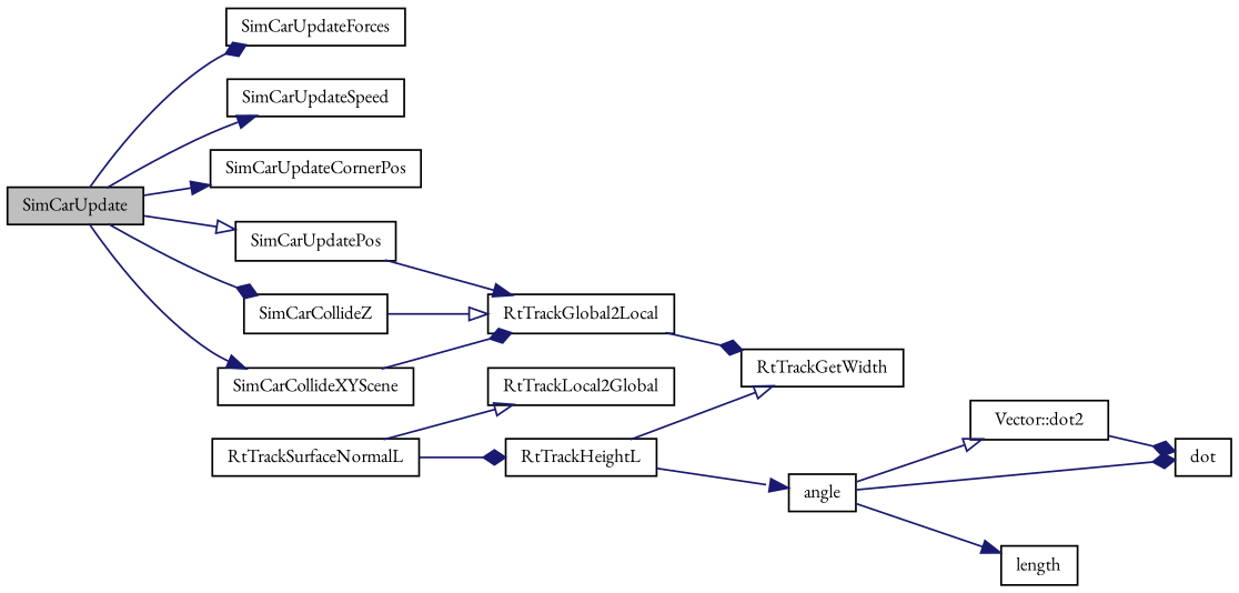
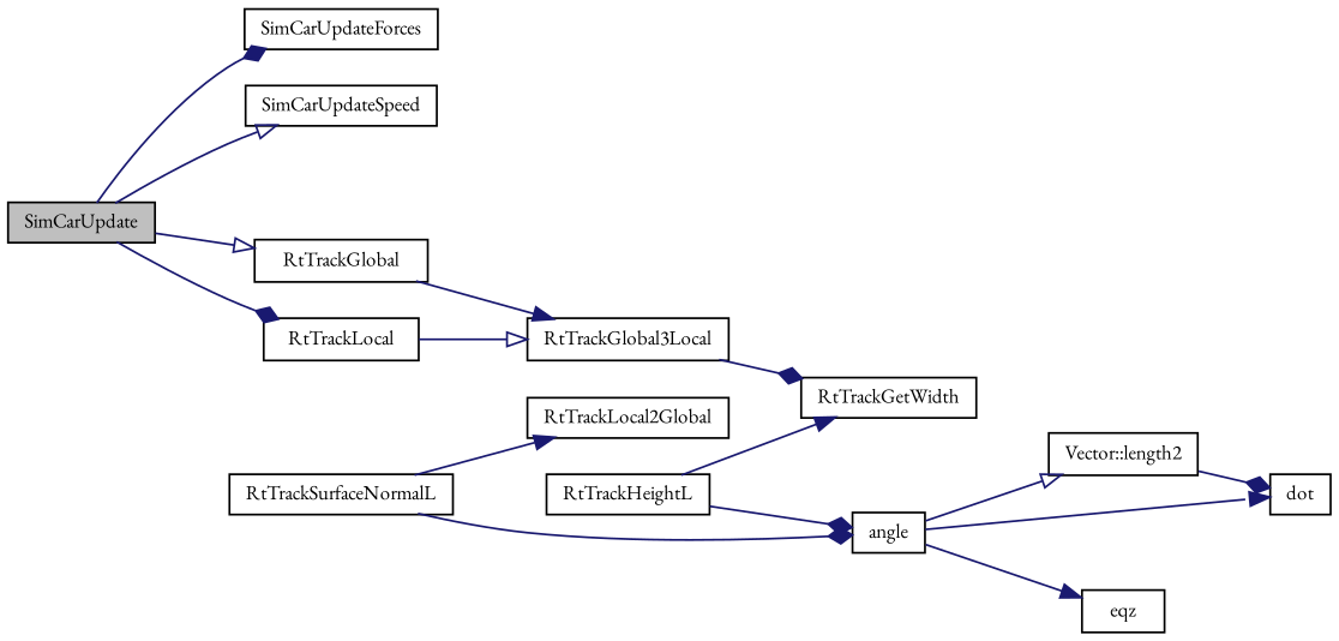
  digraph {
    fontname="EB Garamond"
    rankdir=LR
    node [color=black fillcolor=white fontname="EB Garamond" fontsize=10 shape=record style=filled]
    edge [arrowhead=diamond color=midnightblue fontname="EB Garamond" fontsize=10 labelfontname=Helvetica labelfontsize=10 style=solid]
    n1 [fillcolor=grey75 fontcolor=black height=0.2 label=SimCarUpdate width=0.4]
    n2 [height=0.2 label=SimCarUpdateForces width=0.4]
    n3 [height=0.2 label=SimCarUpdateSpeed width=0.4]
-   n4 [height=0.2 label=SimCarUpdateCornerPos width=0.4]
-   n5 [height=0.2 label=SimCarUpdatePos width=0.4]
-   n6 [height=0.2 label=SimCarCollideZ width=0.4]
-   n7 [height=0.2 label=SimCarCollideXYScene width=0.4]
-   n8 [height=0.2 label=RtTrackGlobal2Local width=0.4]
+   n5 [height=0.2 label=RtTrackGlobal width=0.4]
+   n6 [height=0.2 label=RtTrackLocal width=0.4]
+   n8 [height=0.2 label=RtTrackGlobal3Local width=0.4]
    n9 [height=0.2 label=RtTrackGetWidth width=0.4]
    n10 [height=0.2 label=RtTrackSurfaceNormalL width=0.4]
    n11 [height=0.2 label=RtTrackLocal2Global width=0.4]
    n12 [height=0.2 label=RtTrackHeightL width=0.4]
    n13 [height=0.2 label=angle width=0.4]
-   n14 [height=0.2 label="Vector::dot2" width=0.4]
+   n14 [height=0.2 label="Vector::length2" width=0.4]
    n15 [height=0.2 label=dot width=0.4]
-   n16 [height=0.2 label=length width=0.4]
+   n16 [height=0.2 label=eqz width=0.4]
    n1 -> n2
-   n1 -> n3 [arrowhead=normal]
-   n1 -> n4 [arrowhead=normal]
+   n1 -> n3 [arrowhead=onormal]
    n1 -> n5 [arrowhead=onormal]
    n1 -> n6
-   n1 -> n7 [arrowhead=normal]
    n5 -> n8 [arrowhead=normal]
    n6 -> n8 [arrowhead=onormal]
-   n7 -> n8
    n8 -> n9
-   n10 -> n11 [arrowhead=onormal]
-   n10 -> n12
-   n12 -> n9 [arrowhead=onormal]
-   n12 -> n13 [arrowhead=normal]
+   n10 -> n11 [arrowhead=normal]
+   n10 -> n13
+   n12 -> n9 [arrowhead=normal]
+   n12 -> n13
    n13 -> n14 [arrowhead=onormal]
-   n13 -> n15
+   n13 -> n15 [arrowhead=normal]
    n13 -> n16 [arrowhead=normal]
    n14 -> n15
  }
